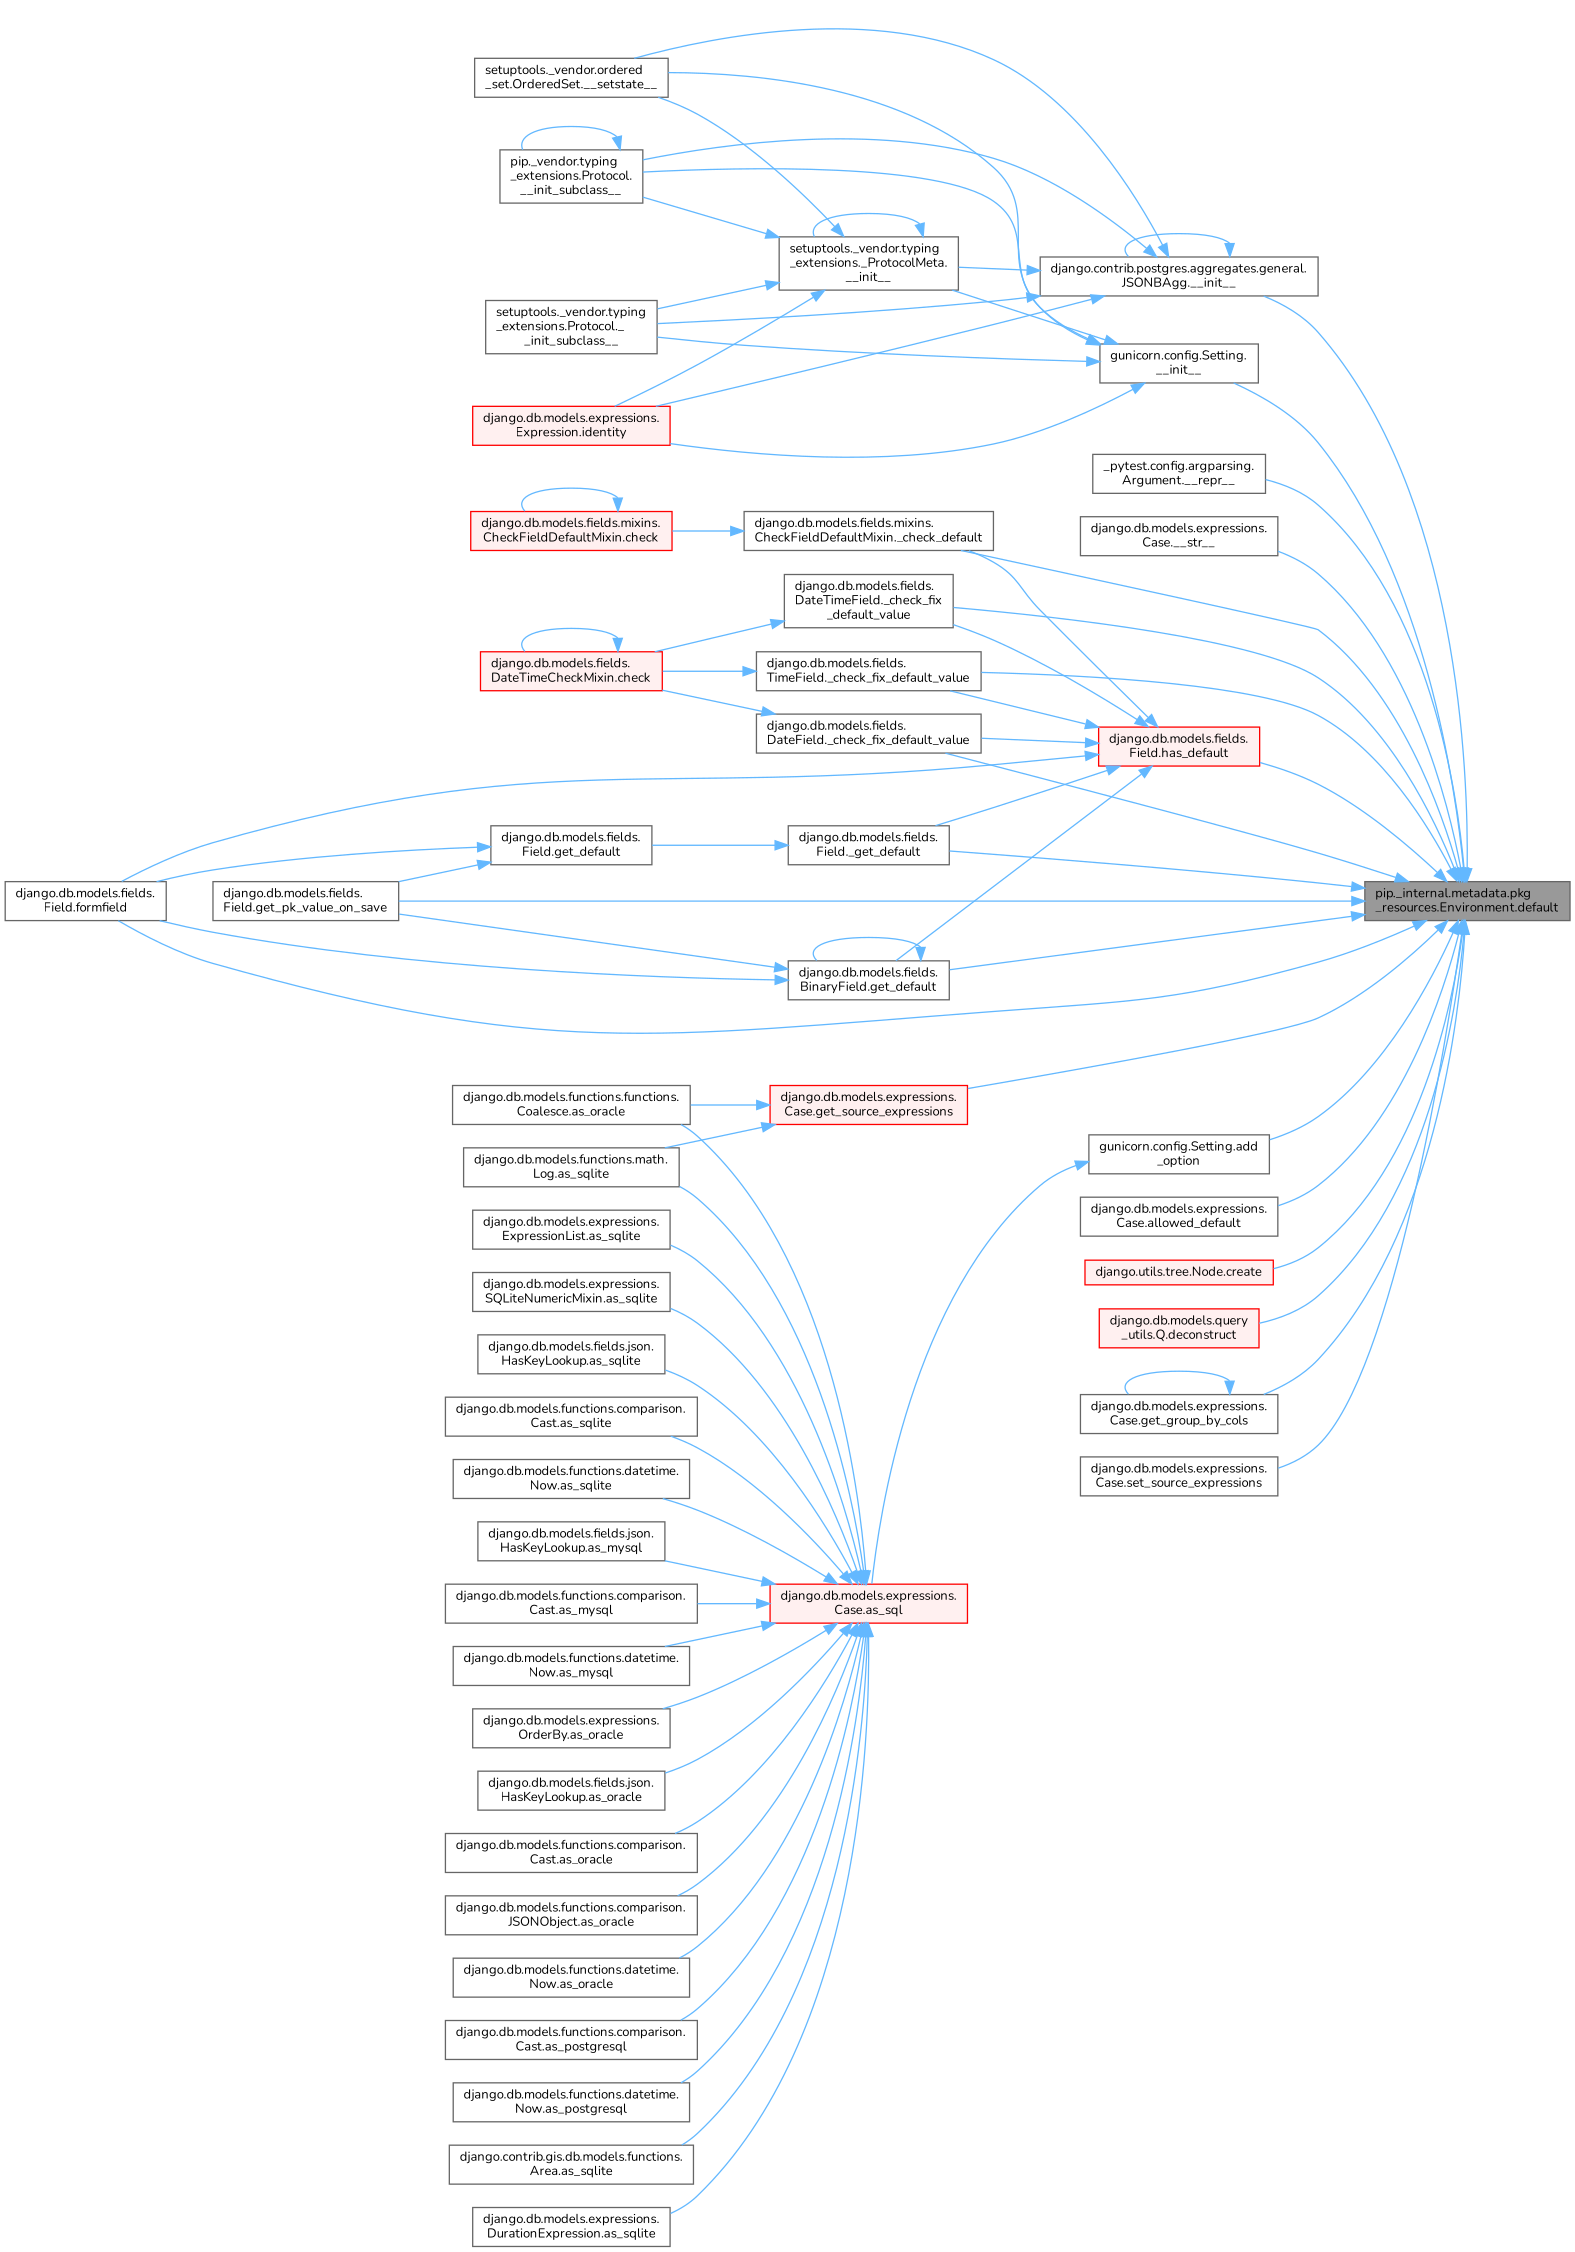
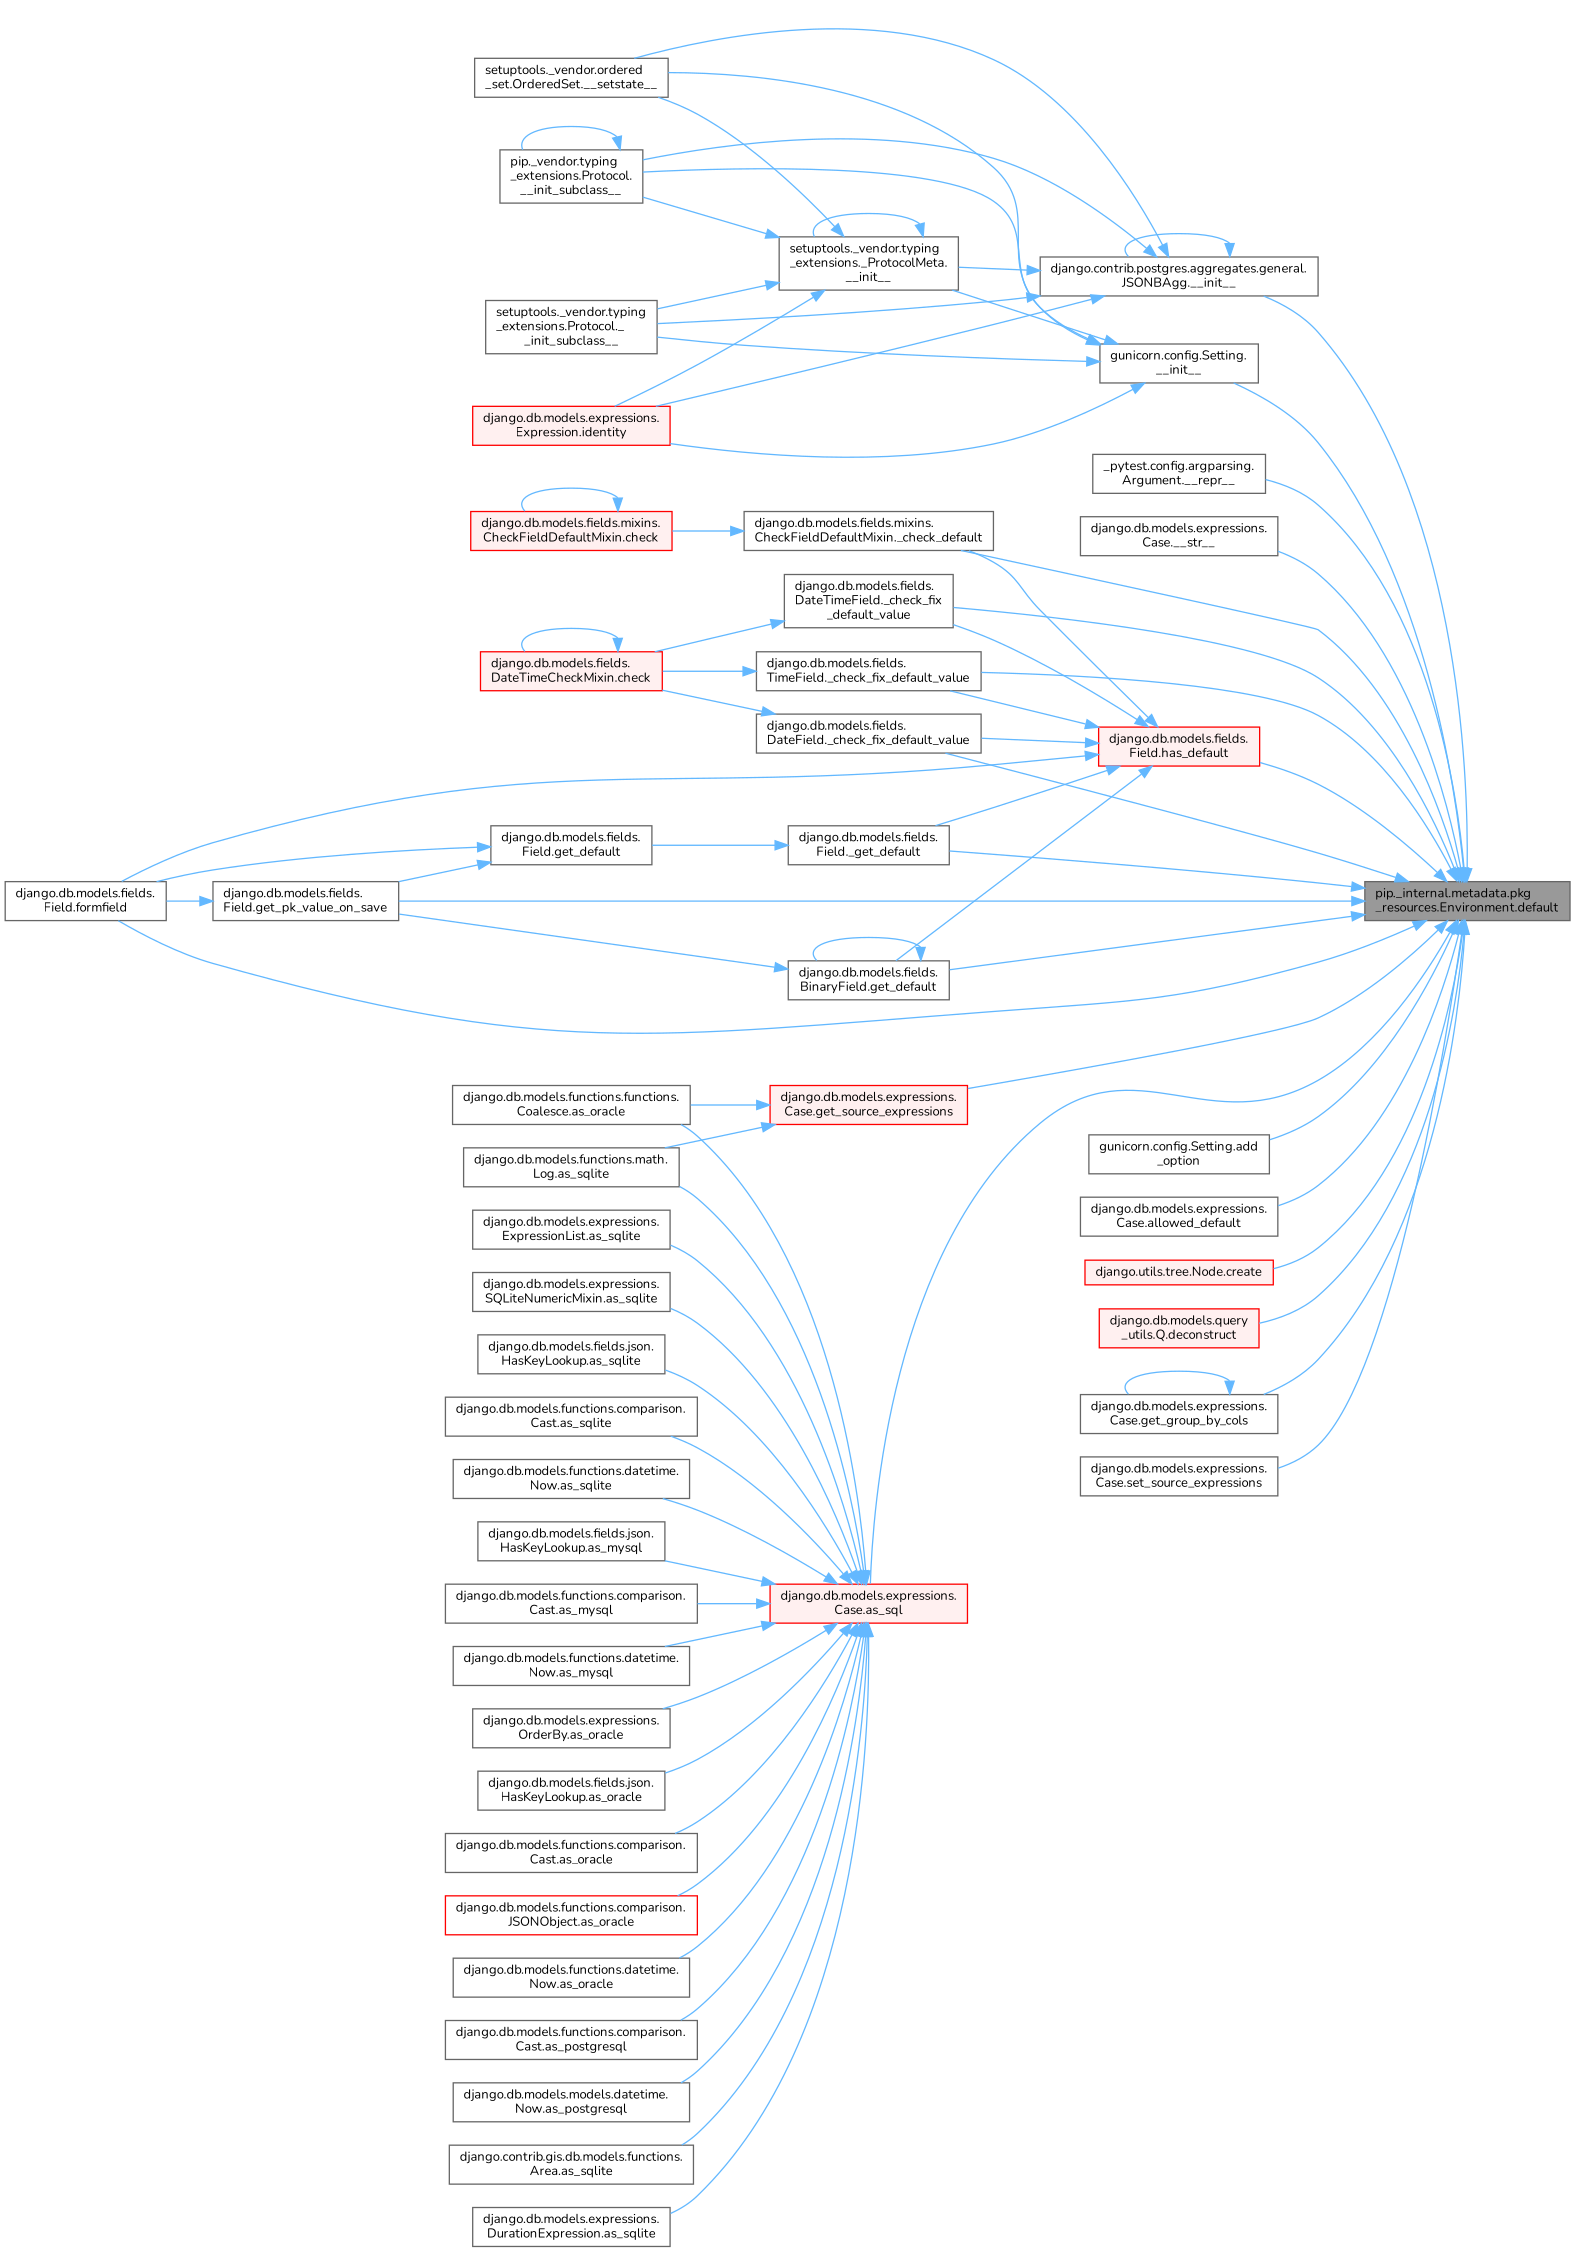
  digraph {
    fontname=Nunito
    rankdir=RL
    node [color=grey40 fillcolor=white fontname=Nunito fontsize=10 shape=box style=filled]
    edge [color=steelblue1 dir=back fontname=Nunito fontsize=10 labelfontname=Helvetica labelfontsize=10 style=solid]
    n1 [color=gray40 fillcolor=grey60 fontcolor=black height=0.2 label="pip._internal.metadata.pkg\l_resources.Environment.default" width=0.4]
    n2 [height=0.2 label="django.contrib.postgres.aggregates.general.\lJSONBAgg.__init__" width=0.4]
    n3 [height=0.2 label="gunicorn.config.Setting.\l__init__" width=0.4]
    n4 [height=0.2 label="_pytest.config.argparsing.\lArgument.__repr__" width=0.4]
    n5 [height=0.2 label="django.db.models.expressions.\lCase.__str__" width=0.4]
    n6 [height=0.2 label="django.db.models.fields.mixins.\lCheckFieldDefaultMixin._check_default" width=0.4]
    n7 [height=0.2 label="django.db.models.fields.\lDateField._check_fix_default_value" width=0.4]
    n8 [height=0.2 label="django.db.models.fields.\lDateTimeField._check_fix\l_default_value" width=0.4]
    n9 [height=0.2 label="django.db.models.fields.\lTimeField._check_fix_default_value" width=0.4]
    n10 [height=0.2 label="django.db.models.fields.\lField._get_default" width=0.4]
    n11 [height=0.2 label="django.db.models.fields.\lField.formfield" width=0.4]
    n12 [height=0.2 label="django.db.models.fields.\lField.get_pk_value_on_save" width=0.4]
    n13 [height=0.2 label="gunicorn.config.Setting.add\l_option" width=0.4]
    n14 [height=0.2 label="django.db.models.expressions.\lCase.allowed_default" width=0.4]
    n15 [color=red fillcolor="#FFF0F0" height=0.2 label="django.db.models.expressions.\lCase.as_sql" width=0.4]
    n16 [color=red fillcolor="#FFF0F0" height=0.2 label="django.utils.tree.Node.create" width=0.4]
    n17 [color=red fillcolor="#FFF0F0" height=0.2 label="django.db.models.query\l_utils.Q.deconstruct" width=0.4]
    n18 [height=0.2 label="django.db.models.fields.\lBinaryField.get_default" width=0.4]
    n19 [height=0.2 label="django.db.models.expressions.\lCase.get_group_by_cols" width=0.4]
    n20 [color=red fillcolor="#FFF0F0" height=0.2 label="django.db.models.expressions.\lCase.get_source_expressions" width=0.4]
    n21 [color=red fillcolor="#FFF0F0" height=0.2 label="django.db.models.fields.\lField.has_default" width=0.4]
    n22 [height=0.2 label="django.db.models.expressions.\lCase.set_source_expressions" width=0.4]
    n23 [height=0.2 label="setuptools._vendor.typing\l_extensions._ProtocolMeta.\l__init__" width=0.4]
    n24 [height=0.2 label="pip._vendor.typing\l_extensions.Protocol.\l__init_subclass__" width=0.4]
    n25 [height=0.2 label="setuptools._vendor.typing\l_extensions.Protocol._\l_init_subclass__" width=0.4]
    n26 [height=0.2 label="setuptools._vendor.ordered\l_set.OrderedSet.__setstate__" width=0.4]
    n27 [color=red fillcolor="#FFF0F0" height=0.2 label="django.db.models.expressions.\lExpression.identity" width=0.4]
    n28 [color=red fillcolor="#FFF0F0" height=0.2 label="django.db.models.fields.mixins.\lCheckFieldDefaultMixin.check" width=0.4]
    n29 [color=red fillcolor="#FFF0F0" height=0.2 label="django.db.models.fields.\lDateTimeCheckMixin.check" width=0.4]
    n30 [height=0.2 label="django.db.models.fields.\lField.get_default" width=0.4]
    n31 [height=0.2 label="django.db.models.fields.json.\lHasKeyLookup.as_mysql" width=0.4]
    n32 [height=0.2 label="django.db.models.functions.comparison.\lCast.as_mysql" width=0.4]
    n33 [height=0.2 label="django.db.models.functions.datetime.\lNow.as_mysql" width=0.4]
    n34 [height=0.2 label="django.db.models.expressions.\lOrderBy.as_oracle" width=0.4]
    n35 [height=0.2 label="django.db.models.fields.json.\lHasKeyLookup.as_oracle" width=0.4]
    n36 [height=0.2 label="django.db.models.functions.comparison.\lCast.as_oracle" width=0.4]
    n37 [height=0.2 label="django.db.models.functions.functions.\lCoalesce.as_oracle" width=0.4]
-   n38 [height=0.2 label="django.db.models.functions.comparison.\lJSONObject.as_oracle" width=0.4]
+   n38 [color=red height=0.2 label="django.db.models.functions.comparison.\lJSONObject.as_oracle" width=0.4]
    n39 [height=0.2 label="django.db.models.functions.datetime.\lNow.as_oracle" width=0.4]
    n40 [height=0.2 label="django.db.models.functions.comparison.\lCast.as_postgresql" width=0.4]
-   n41 [height=0.2 label="django.db.models.functions.datetime.\lNow.as_postgresql" width=0.4]
+   n41 [height=0.2 label="django.db.models.models.datetime.\lNow.as_postgresql" width=0.4]
    n42 [height=0.2 label="django.contrib.gis.db.models.functions.\lArea.as_sqlite" width=0.4]
    n43 [height=0.2 label="django.db.models.expressions.\lDurationExpression.as_sqlite" width=0.4]
    n44 [height=0.2 label="django.db.models.expressions.\lExpressionList.as_sqlite" width=0.4]
    n45 [height=0.2 label="django.db.models.expressions.\lSQLiteNumericMixin.as_sqlite" width=0.4]
    n46 [height=0.2 label="django.db.models.fields.json.\lHasKeyLookup.as_sqlite" width=0.4]
    n47 [height=0.2 label="django.db.models.functions.comparison.\lCast.as_sqlite" width=0.4]
    n48 [height=0.2 label="django.db.models.functions.datetime.\lNow.as_sqlite" width=0.4]
    n49 [height=0.2 label="django.db.models.functions.math.\lLog.as_sqlite" width=0.4]
    n1 -> n2
    n1 -> n3
    n1 -> n4
    n1 -> n5
    n1 -> n6
    n1 -> n7
    n1 -> n8
    n1 -> n9
    n1 -> n10
    n1 -> n11
    n1 -> n12
    n1 -> n13
    n1 -> n14
-   n13 -> n15
+   n1 -> n15
    n1 -> n16
    n1 -> n17
    n1 -> n18
    n1 -> n19
    n1 -> n20
    n1 -> n21
    n1 -> n22
    n2 -> n2
    n2 -> n23
    n2 -> n24
    n2 -> n25
    n2 -> n26
    n2 -> n27
    n3 -> n23
    n3 -> n24
    n3 -> n25
    n3 -> n26
    n3 -> n27
    n6 -> n28
    n7 -> n29
    n8 -> n29
    n9 -> n29
    n10 -> n30
    n15 -> n31
    n15 -> n32
    n15 -> n33
    n15 -> n34
    n15 -> n35
    n15 -> n36
    n15 -> n37
    n15 -> n38
    n15 -> n39
    n15 -> n40
    n15 -> n41
    n15 -> n42
    n15 -> n43
    n15 -> n44
    n15 -> n45
    n15 -> n46
    n15 -> n47
    n15 -> n48
    n15 -> n49
-   n18 -> n11
+   n12 -> n11
    n18 -> n12
    n18 -> n18
    n19 -> n19
    n20 -> n37
    n20 -> n49
    n21 -> n6
    n21 -> n7
    n21 -> n8
    n21 -> n9
    n21 -> n10
    n21 -> n11
    n21 -> n18
    n23 -> n23
    n23 -> n24
    n23 -> n25
    n23 -> n26
    n23 -> n27
    n24 -> n24
    n28 -> n28
    n29 -> n29
    n30 -> n11
    n30 -> n12
  }
